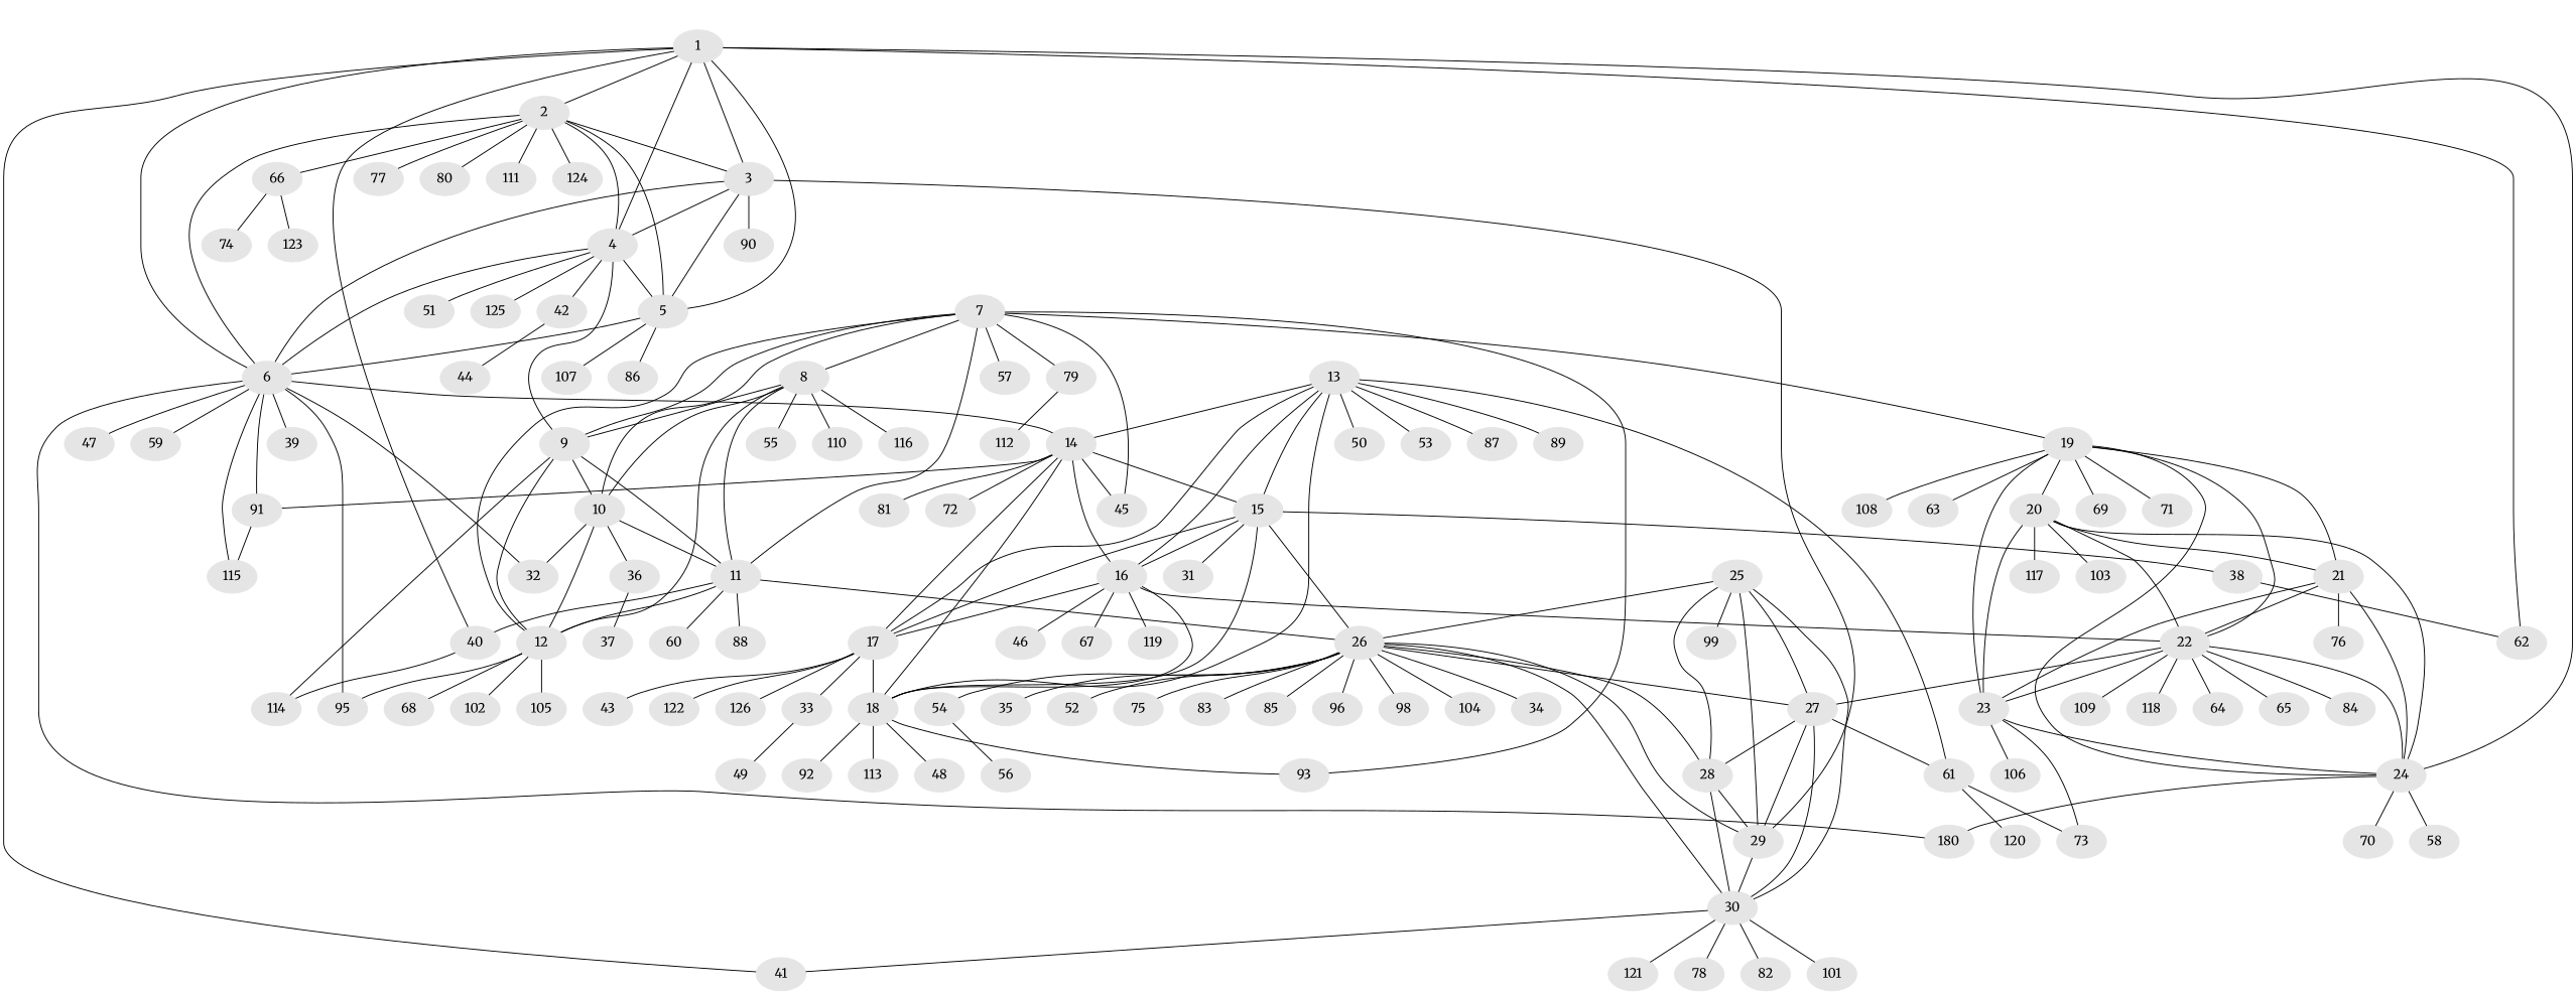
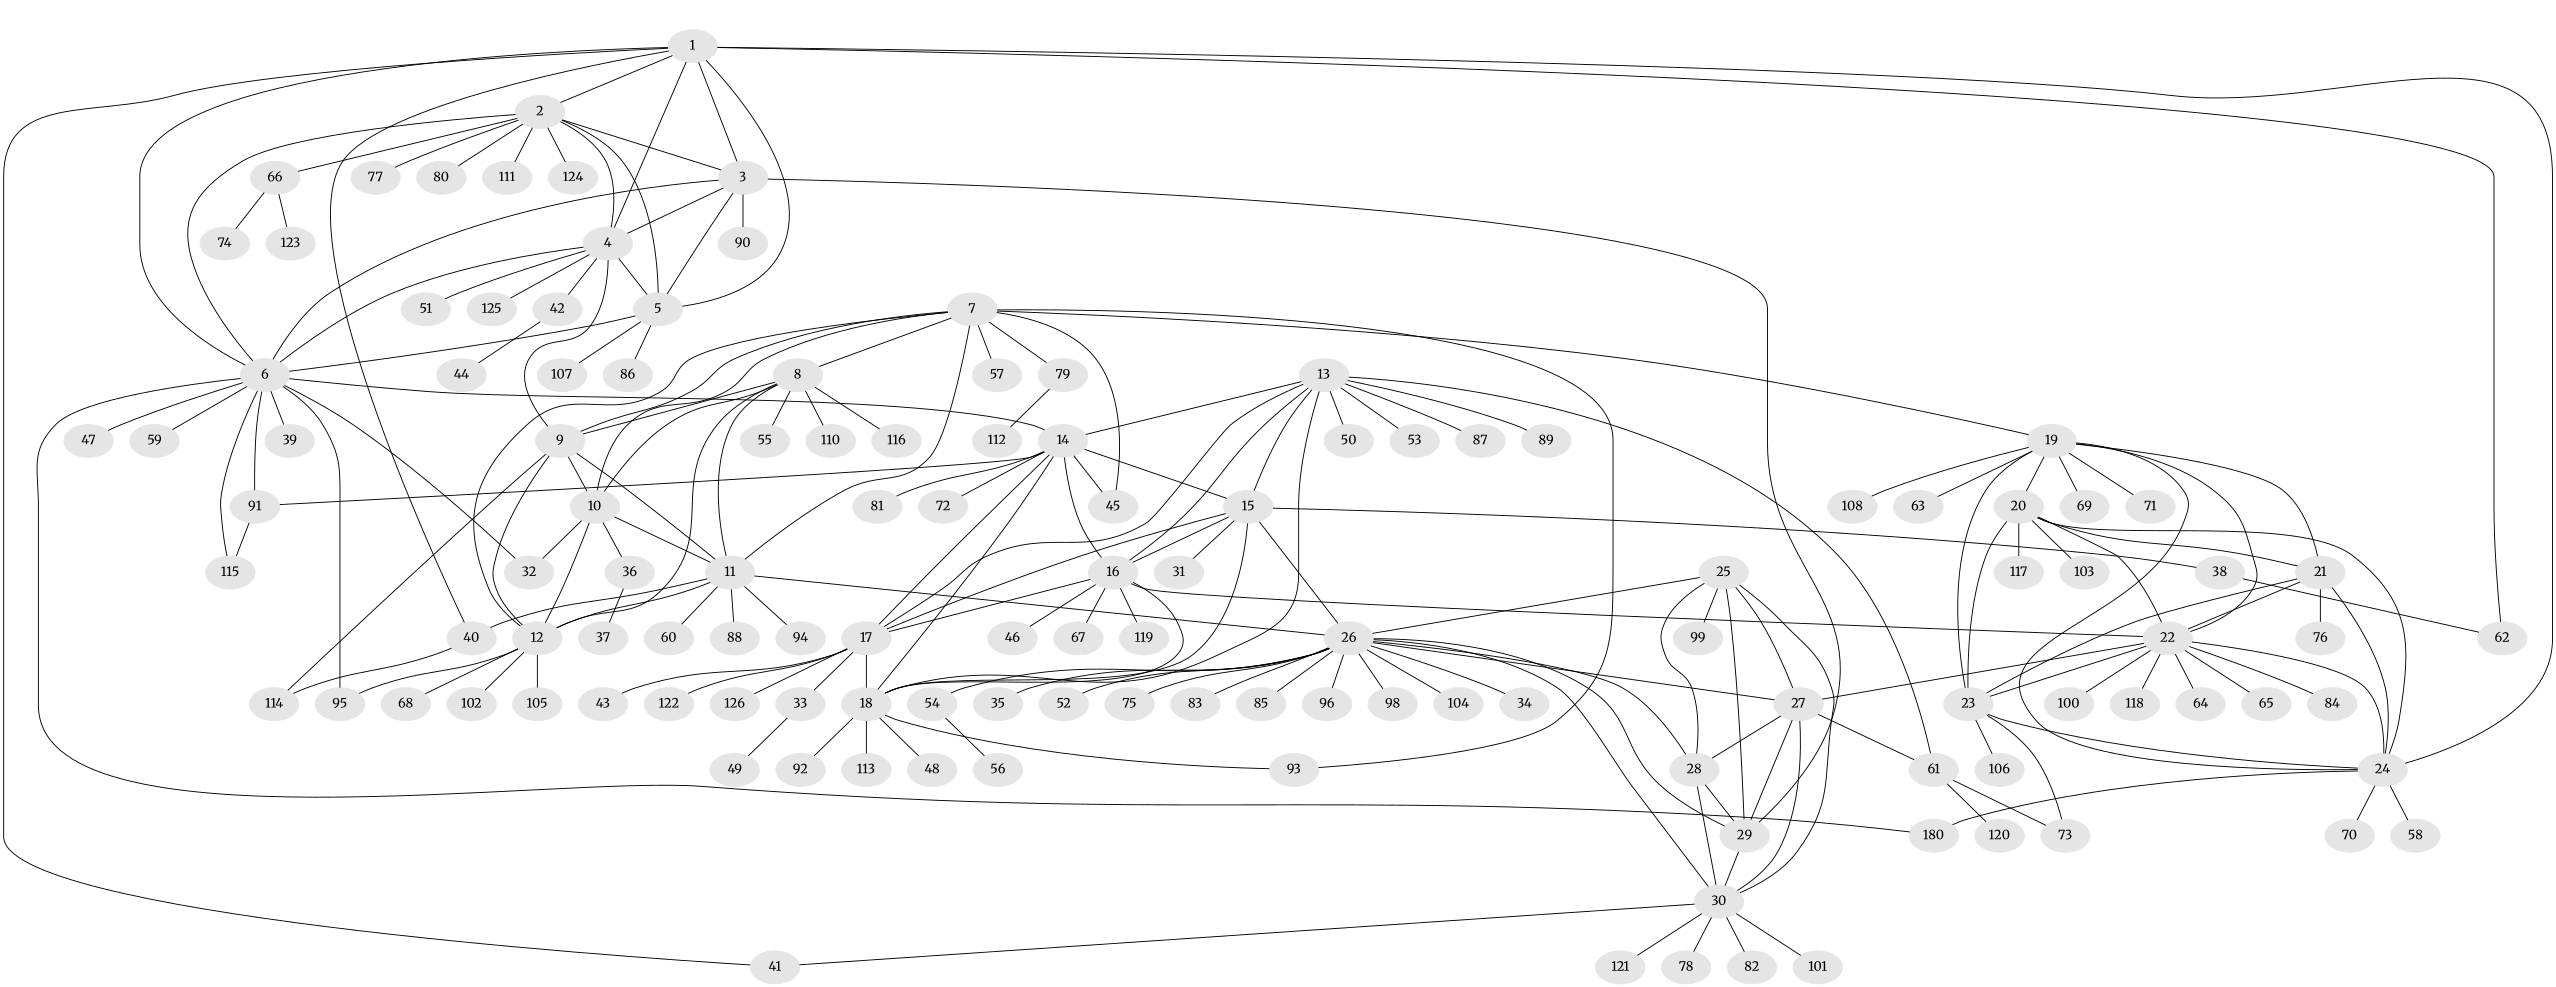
  graph {
    fontname=Merriweather
    node [color=gray90 fontname=Merriweather style=filled]
    edge [fontname=Merriweather]
    1
    2
    3
    4
    5
    6
    24
    40
    41
    62
    66
    77
    80
    111
    124
    29
    90
    9
    42
    51
    125
    86
    107
    14
    32
    39
    47
    59
    91
    95
    n31 [label=180]
    115
    58
    70
    114
    74
    123
    30
    10
    11
    12
    44
    45
    18
    15
    16
    17
    72
    81
    7
    8
    19
    57
    79
    93
    55
    110
    116
    36
    26
    60
    88
+   94
    68
    102
    105
    22
    20
    21
    23
    63
    69
    71
    108
    112
    37
    27
    28
    34
    35
    52
    54
    75
    83
    85
    96
    98
    104
    48
    92
    113
    13
    50
    53
    61
    87
    89
    31
    38
    46
    67
    119
    33
    43
    122
    126
    73
    120
    64
    65
    84
-   109
+   109 [label=100]
    118
    49
    103
    117
    76
    106
    25
    99
    78
    82
    101
    121
    56
    1 -- 2
    1 -- 3
    1 -- 4
    1 -- 5
    1 -- 6
    1 -- 24
    1 -- 40
    1 -- 41
    1 -- 62
    2 -- 3
    2 -- 4
    2 -- 5
    2 -- 6
    2 -- 66
    2 -- 77
    2 -- 80
    2 -- 111
    2 -- 124
    3 -- 4
    3 -- 5
    3 -- 6
    3 -- 29
    3 -- 90
    4 -- 5
    4 -- 6
    4 -- 9
    4 -- 42
    4 -- 51
    4 -- 125
    5 -- 6
    5 -- 86
    5 -- 107
    6 -- 14
    6 -- 32
    6 -- 39
    6 -- 47
    6 -- 59
    6 -- 91
    6 -- 95
    6 -- n31
    6 -- 115
    24 -- n31
    24 -- 58
    24 -- 70
    40 -- 114
    66 -- 74
    66 -- 123
    29 -- 30
    9 -- 114
    9 -- 10
    9 -- 11
    9 -- 12
    42 -- 44
    14 -- 91
    14 -- 45
    14 -- 18
    14 -- 15
    14 -- 16
    14 -- 17
    14 -- 72
    14 -- 81
    91 -- 115
    30 -- 41
    30 -- 78
    30 -- 82
    30 -- 101
    30 -- 121
    10 -- 32
    10 -- 11
    10 -- 12
    10 -- 36
    11 -- 40
    11 -- 12
    11 -- 26
    11 -- 60
    11 -- 88
+   11 -- 94
    12 -- 95
    12 -- 68
    12 -- 102
    12 -- 105
    18 -- 93
    18 -- 48
    18 -- 92
    18 -- 113
    15 -- 18
    15 -- 16
    15 -- 17
    15 -- 26
    15 -- 31
    15 -- 38
    16 -- 18
    16 -- 17
    16 -- 22
    16 -- 46
    16 -- 67
    16 -- 119
    17 -- 18
    17 -- 33
    17 -- 43
    17 -- 122
    17 -- 126
    7 -- 9
    7 -- 10
    7 -- 11
    7 -- 12
    7 -- 45
    7 -- 8
    7 -- 19
    7 -- 57
    7 -- 79
    7 -- 93
    8 -- 9
    8 -- 10
    8 -- 11
    8 -- 12
    8 -- 55
    8 -- 110
    8 -- 116
    19 -- 24
    19 -- 22
    19 -- 20
    19 -- 21
    19 -- 23
    19 -- 63
    19 -- 69
    19 -- 71
    19 -- 108
    79 -- 112
    36 -- 37
    26 -- 29
    26 -- 30
    26 -- 27
    26 -- 28
    26 -- 34
    26 -- 35
    26 -- 52
    26 -- 54
    26 -- 75
    26 -- 83
    26 -- 85
    26 -- 96
    26 -- 98
    26 -- 104
    22 -- 24
    22 -- 23
    22 -- 27
    22 -- 64
    22 -- 65
    22 -- 84
    22 -- 109
    22 -- 118
    20 -- 24
    20 -- 22
    20 -- 21
    20 -- 23
    20 -- 103
    20 -- 117
    21 -- 24
    21 -- 22
    21 -- 23
    21 -- 76
    23 -- 24
    23 -- 73
    23 -- 106
    27 -- 29
    27 -- 30
    27 -- 28
    27 -- 61
    28 -- 29
    28 -- 30
    54 -- 56
    13 -- 14
    13 -- 18
    13 -- 15
    13 -- 16
    13 -- 17
    13 -- 50
    13 -- 53
    13 -- 61
    13 -- 87
    13 -- 89
    61 -- 73
    61 -- 120
    38 -- 62
    33 -- 49
    25 -- 29
    25 -- 30
    25 -- 26
    25 -- 27
    25 -- 28
    25 -- 99
  }
